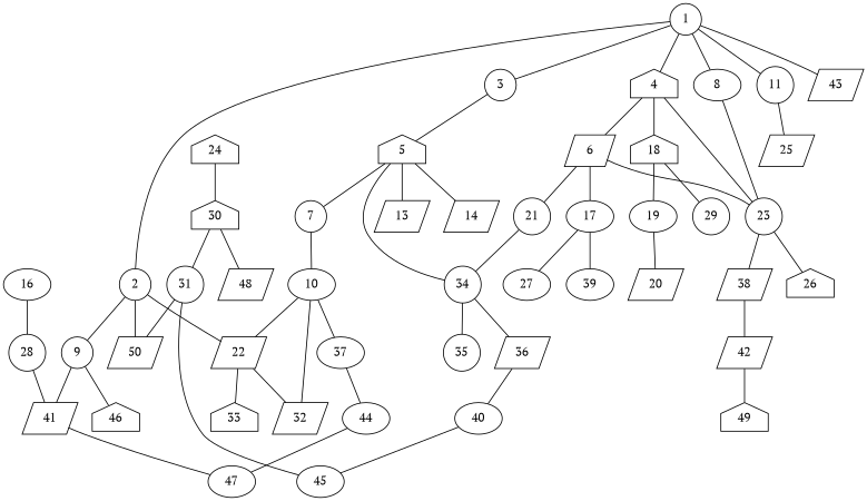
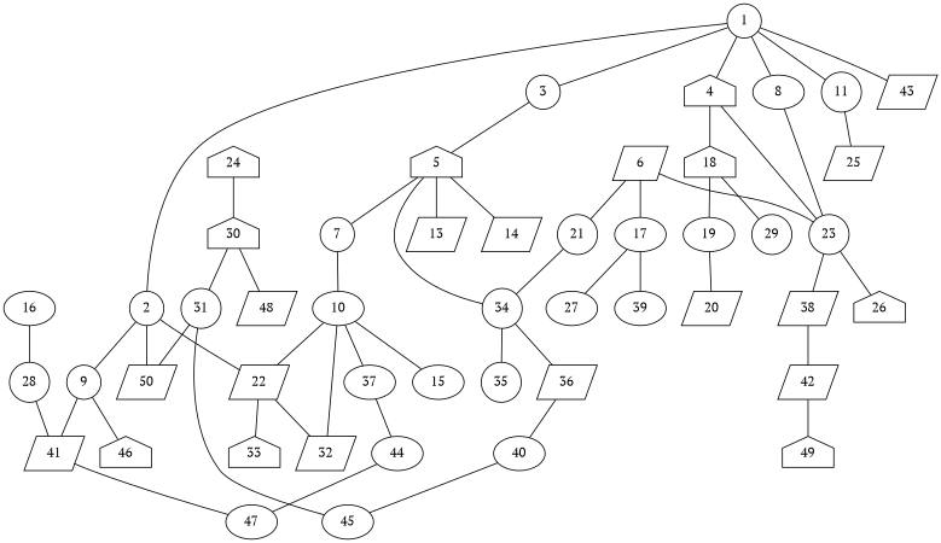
  graph {
    fontname="PT Serif"
    node [fontname="PT Serif" shape=parallelogram]
    edge [fontname="PT Serif"]
    1 [shape=circle]
    2 [shape=circle]
    3 [shape=circle]
    4 [shape=house]
    8 [shape=ellipse]
    11 [shape=circle]
    43
    9 [shape=circle]
    22
    50
    5 [shape=house]
    6
    18 [shape=house]
    23 [shape=circle]
    25
    24 [shape=house]
    30 [shape=house]
    41
    46 [shape=house]
    16 [shape=ellipse]
    28 [shape=circle]
    32
    33 [shape=house]
    7 [shape=circle]
    13
    14
    34 [shape=circle]
    17 [shape=ellipse]
    21 [shape=circle]
    19 [shape=ellipse]
    29 [shape=circle]
    26 [shape=house]
    38
    31 [shape=circle]
    48
    47 [shape=ellipse]
    10 [shape=ellipse]
    35 [shape=circle]
    36
    27 [shape=ellipse]
    39 [shape=ellipse]
    20
    42
+   15 [shape=ellipse]
    37 [shape=ellipse]
    40 [shape=ellipse]
    44 [shape=ellipse]
    49 [shape=house]
    45 [shape=ellipse]
    1 -- 2
    1 -- 3
    1 -- 4
    1 -- 8
    1 -- 11
    1 -- 43
    2 -- 9
    2 -- 22
    2 -- 50
    3 -- 5
-   4 -- 6
    4 -- 18
    4 -- 23
    8 -- 23
    11 -- 25
    9 -- 41
    9 -- 46
    22 -- 32
    22 -- 33
    5 -- 7
    5 -- 13
    5 -- 14
    5 -- 34
    6 -- 23
    6 -- 17
    6 -- 21
    18 -- 19
    18 -- 29
    23 -- 26
    23 -- 38
    24 -- 30
    30 -- 31
    30 -- 48
    41 -- 47
    16 -- 28
    28 -- 41
    7 -- 10
    34 -- 35
    34 -- 36
    17 -- 27
    17 -- 39
    21 -- 34
    19 -- 20
    38 -- 42
    31 -- 50
    31 -- 45
    10 -- 22
    10 -- 32
+   10 -- 15
    10 -- 37
    36 -- 40
    42 -- 49
    37 -- 44
    40 -- 45
    44 -- 47
  }
